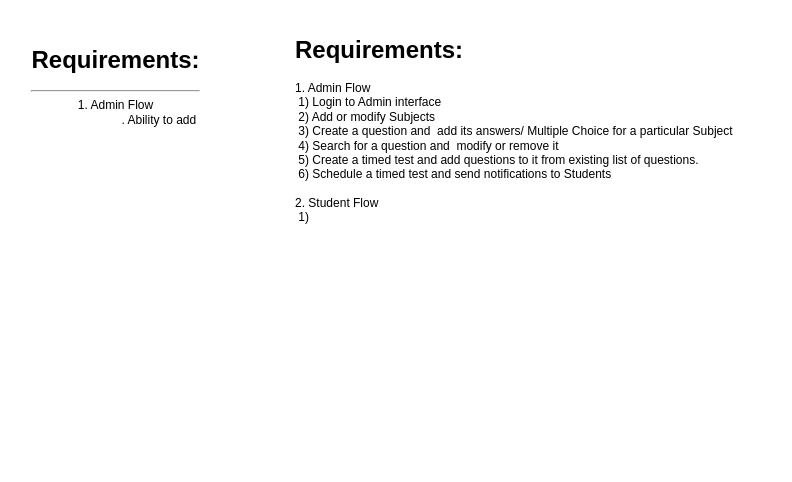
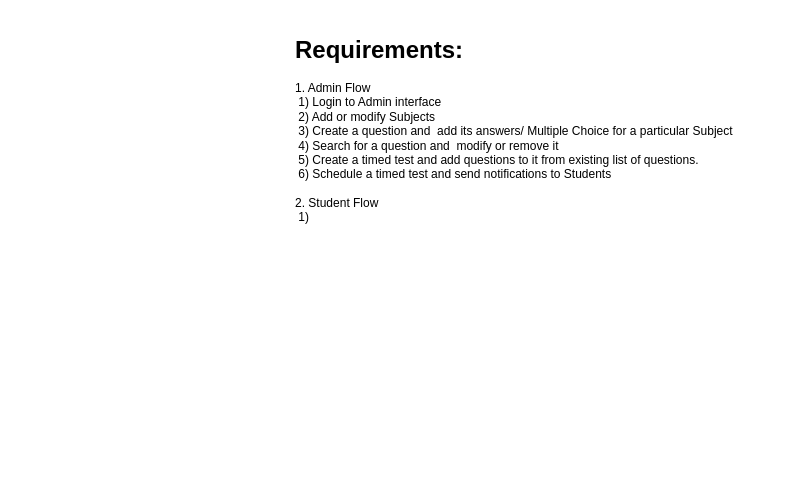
  <mxCell id="0" />
  <mxCell id="1" parent="0" />
- <mxCell id="2" value="&lt;h1&gt;Requirements:&lt;/h1&gt;&lt;div&gt;&lt;hr id=&quot;null&quot;&gt;1. Admin Flow&lt;/div&gt;&lt;div style=&quot;text-align: right;&quot;&gt;. Ability to add&amp;nbsp;&lt;/div&gt;&lt;div&gt;&lt;br&gt;&lt;/div&gt;" style="text;html=1;align=center;verticalAlign=middle;resizable=0;points=[];autosize=1;strokeColor=none;fillColor=none;" vertex="1" parent="1"><mxGeometry width="190" height="130" as="geometry" x="20" y="20" /></mxCell>
  <mxCell id="3" value="&lt;h1&gt;Requirements:&lt;/h1&gt;&lt;div&gt;1. Admin Flow&lt;/div&gt;&lt;div&gt;&lt;span style=&quot;white-space: pre;&quot;&gt; &lt;/span&gt;1)&amp;nbsp;Login to Admin interface&lt;br&gt;&lt;/div&gt;&lt;div&gt;&lt;span style=&quot;white-space: pre;&quot;&gt; &lt;/span&gt;2) Add or modify Subjects&lt;br&gt;&lt;/div&gt;&lt;div&gt;&lt;span style=&quot;white-space: pre;&quot;&gt; &lt;/span&gt;3) Create a question and&amp;nbsp; add its answers/ Multiple Choice for a particular Subject&lt;br&gt;&lt;/div&gt;&lt;div&gt;&lt;span style=&quot;white-space: pre;&quot;&gt; &lt;/span&gt;4) Search for a question and&amp;nbsp; modify or remove it&lt;br&gt;&lt;/div&gt;&lt;div&gt;&lt;span style=&quot;white-space: pre;&quot;&gt; &lt;/span&gt;5) Create a timed test and add questions to it from existing list of questions.&lt;br&gt;&lt;/div&gt;&lt;div&gt;&lt;span style=&quot;white-space: pre;&quot;&gt; &lt;/span&gt;6) Schedule a timed test and send notifications to Students&lt;br&gt;&lt;/div&gt;&lt;div&gt;&lt;br&gt;&lt;/div&gt;&lt;div&gt;2. Student Flow&lt;/div&gt;&lt;div&gt;&lt;span style=&quot;white-space: pre;&quot;&gt; &lt;/span&gt;1)&amp;nbsp;&lt;br&gt;&lt;/div&gt;&lt;div&gt;&lt;span style=&quot;white-space: pre;&quot;&gt; &lt;/span&gt;&lt;br&gt;&lt;/div&gt;" style="text;html=1;strokeColor=none;fillColor=none;spacing=5;spacingTop=-20;whiteSpace=wrap;overflow=hidden;rounded=0;" vertex="1" parent="1"><mxGeometry x="290" y="30" width="480" height="430" as="geometry" /></mxCell>
